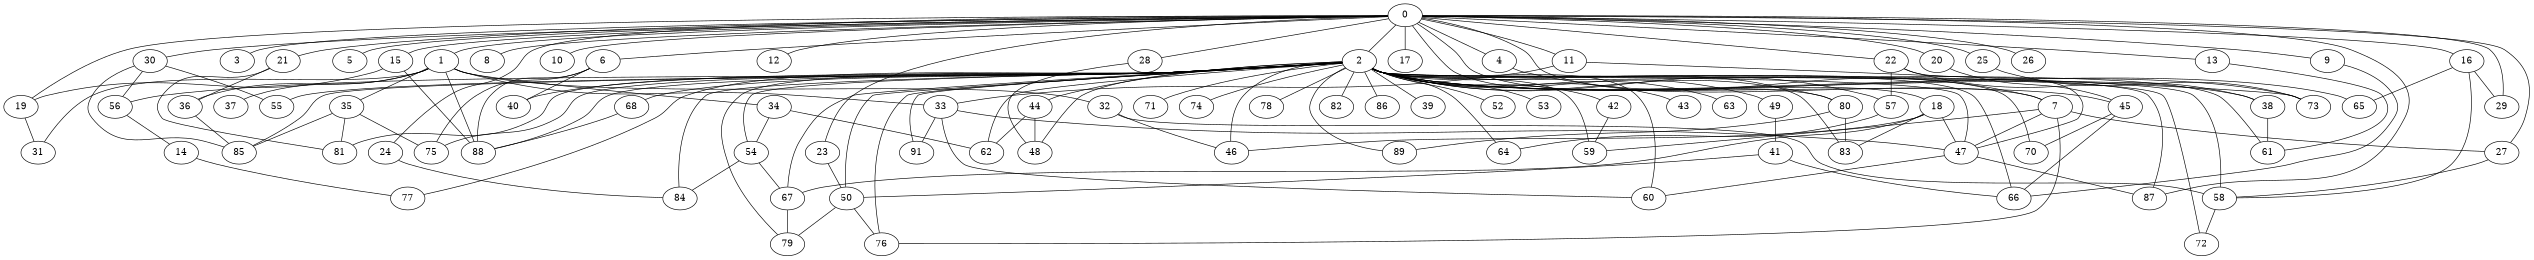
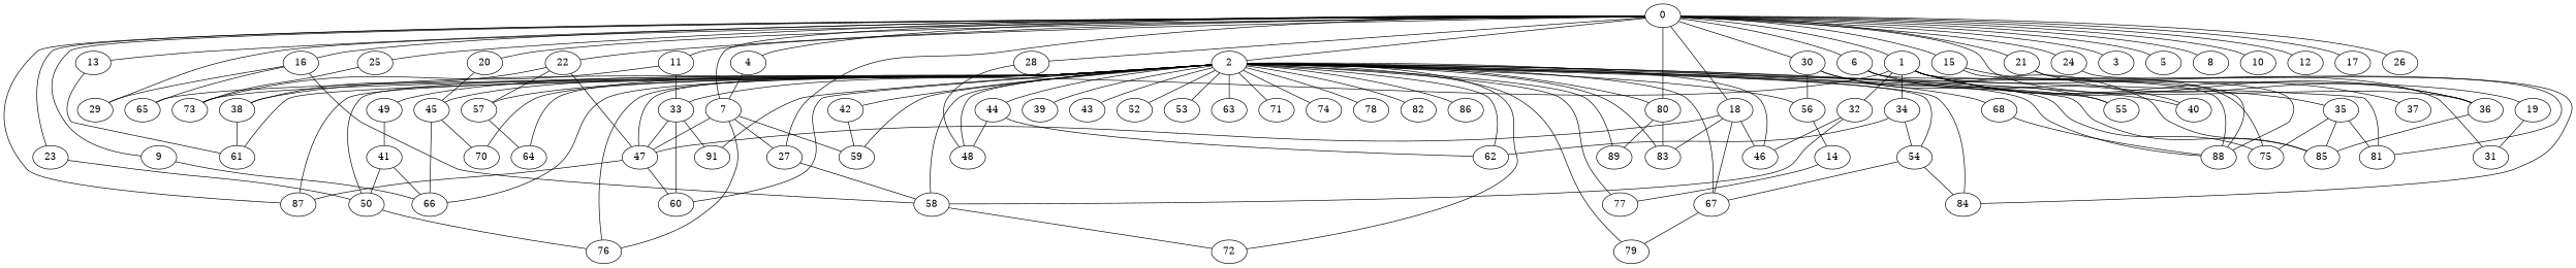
  graph {
    0
    1
    2
    3
    4
    5
    6
    7
    8
    9
    10
    11
    12
    13
    15
    16
    17
    18
    19
    20
    21
    22
    23
    24
    25
    26
    27
    28
    29
    30
    87
    80
    32
    34
    35
    36
    37
    33
    31
    88
    38
    39
    40
    42
    43
    44
    45
    46
    47
    48
    49
    50
    n53 [label=91]
    52
    53
    54
    55
    56
    57
    58
    59
    60
    61
    62
    63
    64
    65
    66
    67
    68
    70
    71
    72
    73
    74
    75
    76
    77
    78
    79
    81
    82
    83
    84
    85
    86
    89
    14
    41
    0 -- 1
    0 -- 2
    0 -- 3
    0 -- 4
    0 -- 5
    0 -- 6
    0 -- 7
    0 -- 8
    0 -- 9
    0 -- 10
    0 -- 11
    0 -- 12
    0 -- 13
    0 -- 15
    0 -- 16
    0 -- 17
    0 -- 18
-   0 -- 19
+   0 -- 36
    0 -- 20
    0 -- 21
    0 -- 22
    0 -- 23
    0 -- 24
    0 -- 25
    0 -- 26
    0 -- 27
    0 -- 28
    0 -- 29
    0 -- 30
    0 -- 87
    0 -- 80
    1 -- 32
    1 -- 34
    1 -- 35
    1 -- 36
    1 -- 37
    1 -- 33
    1 -- 31
    1 -- 88
    2 -- 87
    2 -- 80
    2 -- 88
    2 -- 38
    2 -- 39
    2 -- 40
    2 -- 42
    2 -- 43
    2 -- 44
    2 -- 45
    2 -- 46
    2 -- 47
    2 -- 48
    2 -- 49
    2 -- 50
    2 -- n53
    2 -- 52
    2 -- 53
    2 -- 54
    2 -- 55
    2 -- 56
    2 -- 57
    2 -- 58
    2 -- 59
    2 -- 60
    2 -- 61
    2 -- 62
    2 -- 63
    2 -- 64
    2 -- 65
    2 -- 66
    2 -- 67
    2 -- 68
    2 -- 70
    2 -- 71
    2 -- 72
    2 -- 73
    2 -- 74
    2 -- 75
    2 -- 76
    2 -- 77
    2 -- 78
    2 -- 79
    2 -- 81
    2 -- 82
    2 -- 83
    2 -- 84
    2 -- 85
    2 -- 86
    2 -- 89
    4 -- 7
    6 -- 88
    6 -- 40
    6 -- 75
    7 -- 27
    7 -- 47
    7 -- 59
    7 -- 76
    9 -- 66
    11 -- 33
    11 -- 73
    13 -- 61
    15 -- 19
    15 -- 88
    16 -- 29
    16 -- 58
    16 -- 65
    18 -- 46
    18 -- 47
    18 -- 67
    18 -- 83
    19 -- 31
    20 -- 45
    21 -- 36
    21 -- 81
    22 -- 38
    22 -- 47
    22 -- 57
    23 -- 50
    24 -- 84
    25 -- 73
    27 -- 58
    28 -- 48
    30 -- 55
    30 -- 56
    30 -- 85
    80 -- 83
    80 -- 89
    32 -- 46
    32 -- 58
    34 -- 54
    34 -- 62
    35 -- 75
    35 -- 81
    35 -- 85
    36 -- 85
    33 -- 47
    33 -- n53
    33 -- 60
    38 -- 61
    42 -- 59
    44 -- 48
    44 -- 62
    45 -- 66
    45 -- 70
    47 -- 87
    47 -- 60
    49 -- 41
    50 -- 76
-   50 -- 79
    54 -- 67
    54 -- 84
    56 -- 14
    57 -- 64
    58 -- 72
    67 -- 79
    68 -- 88
    14 -- 77
    41 -- 50
    41 -- 66
  }
